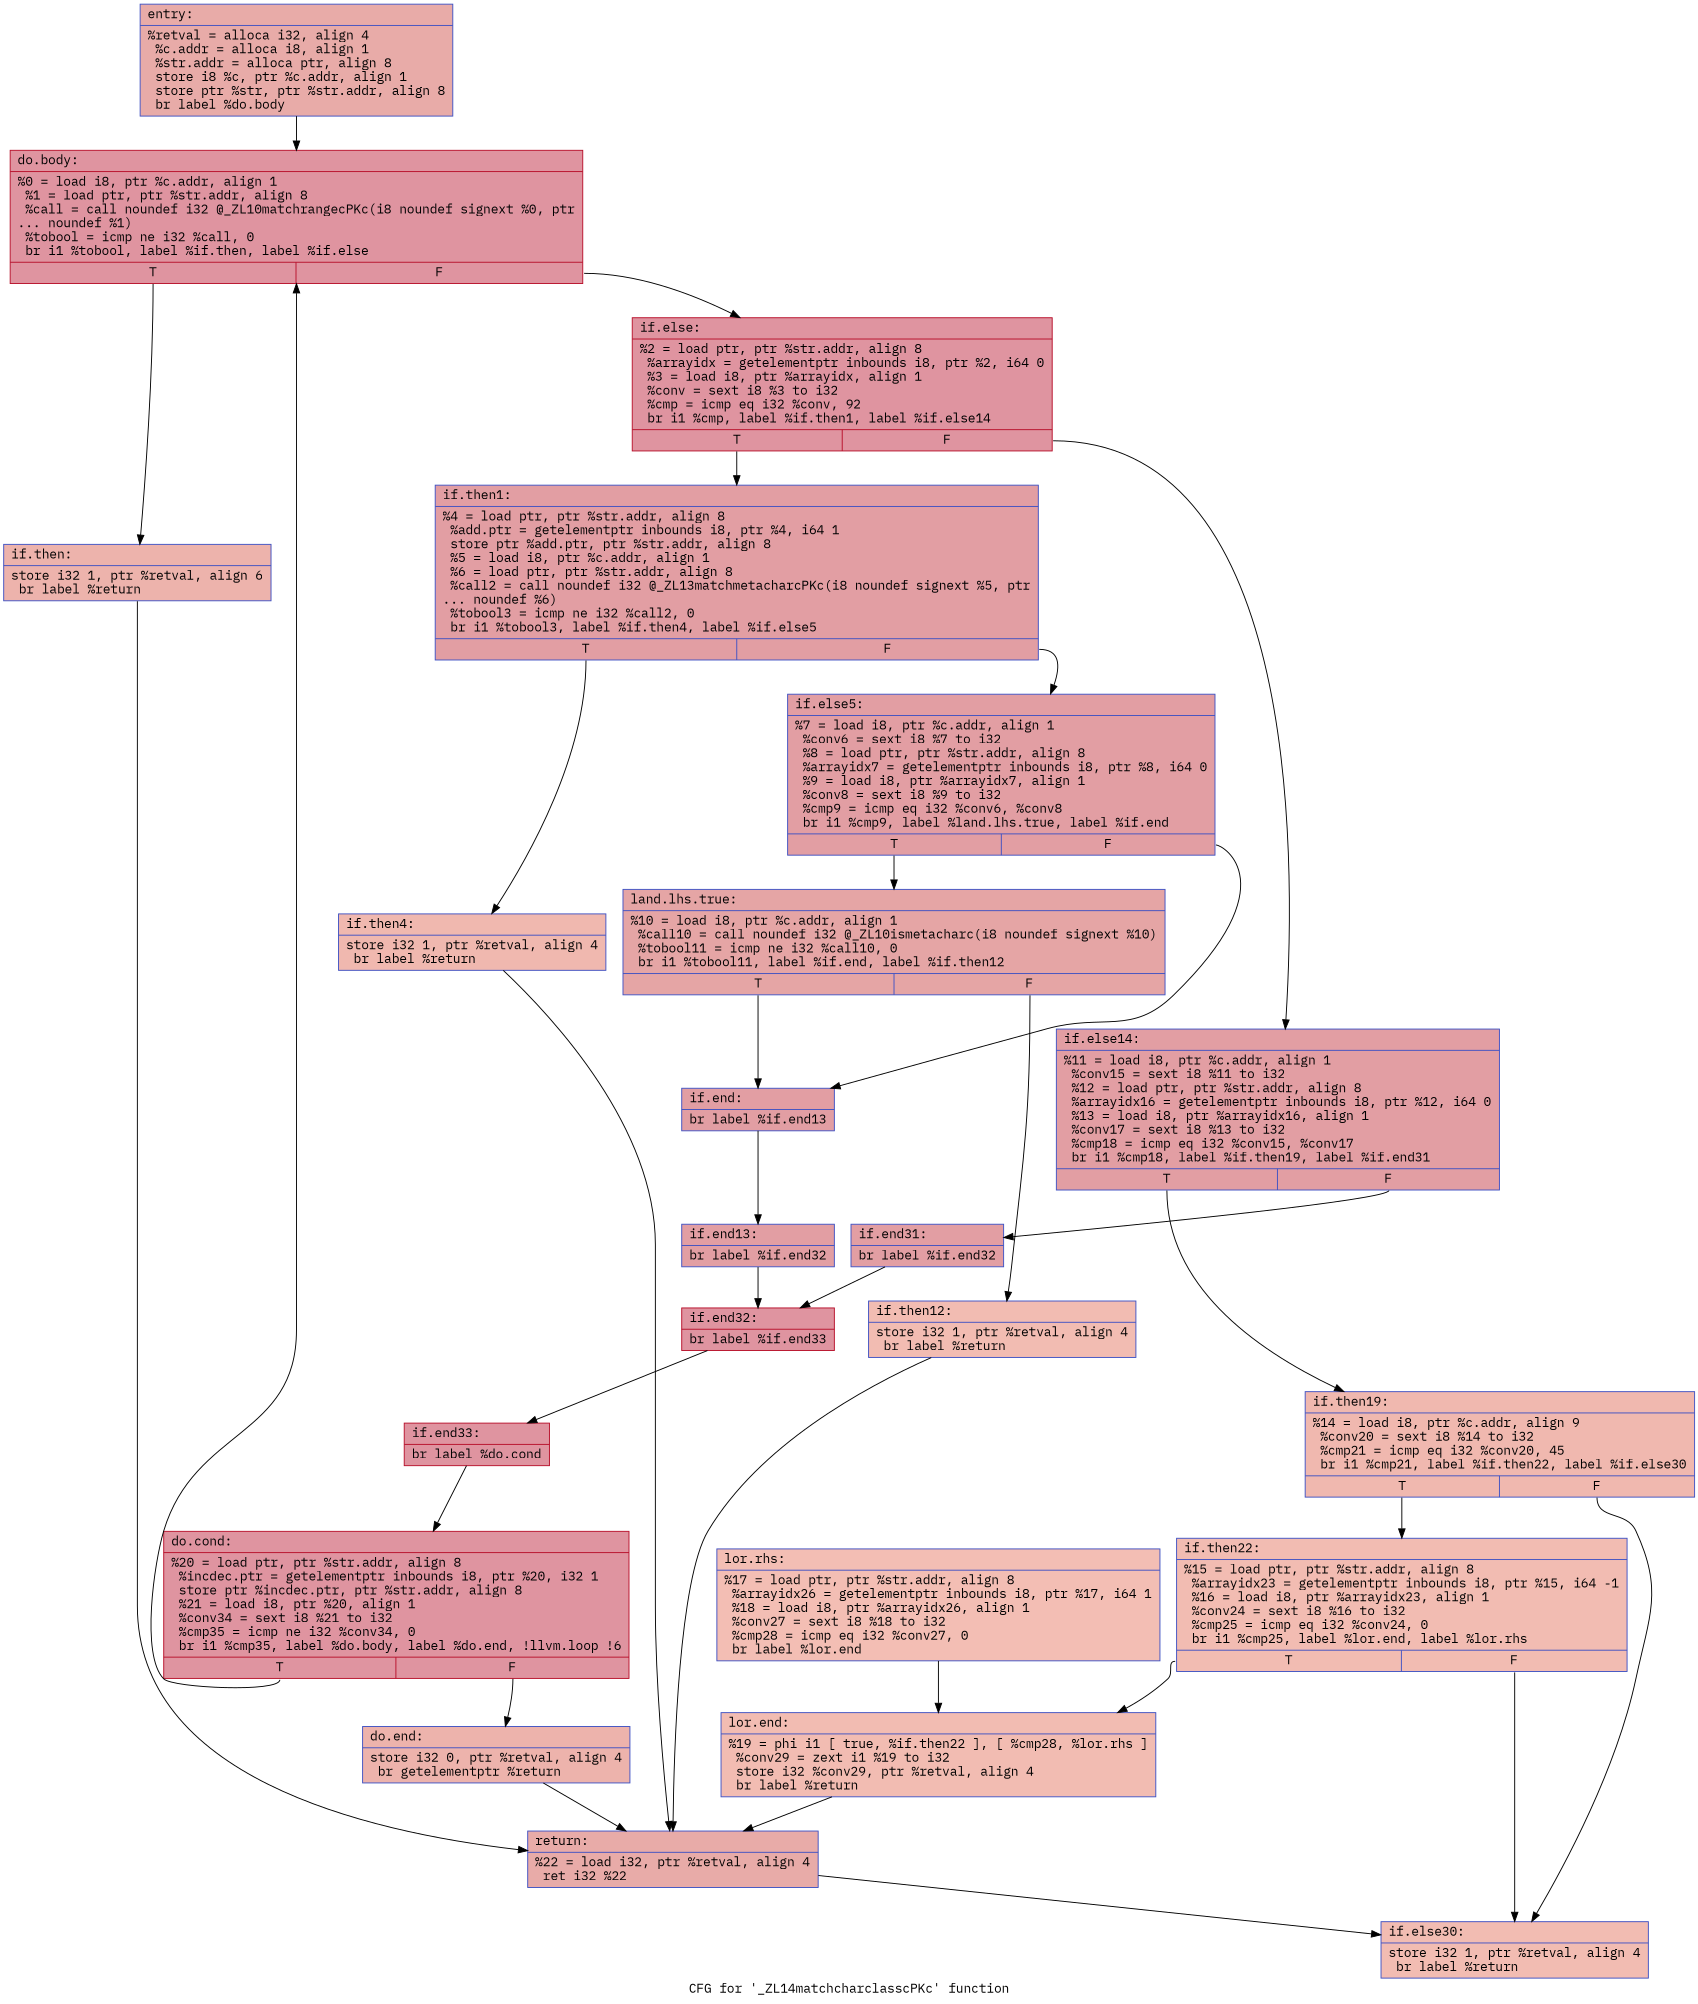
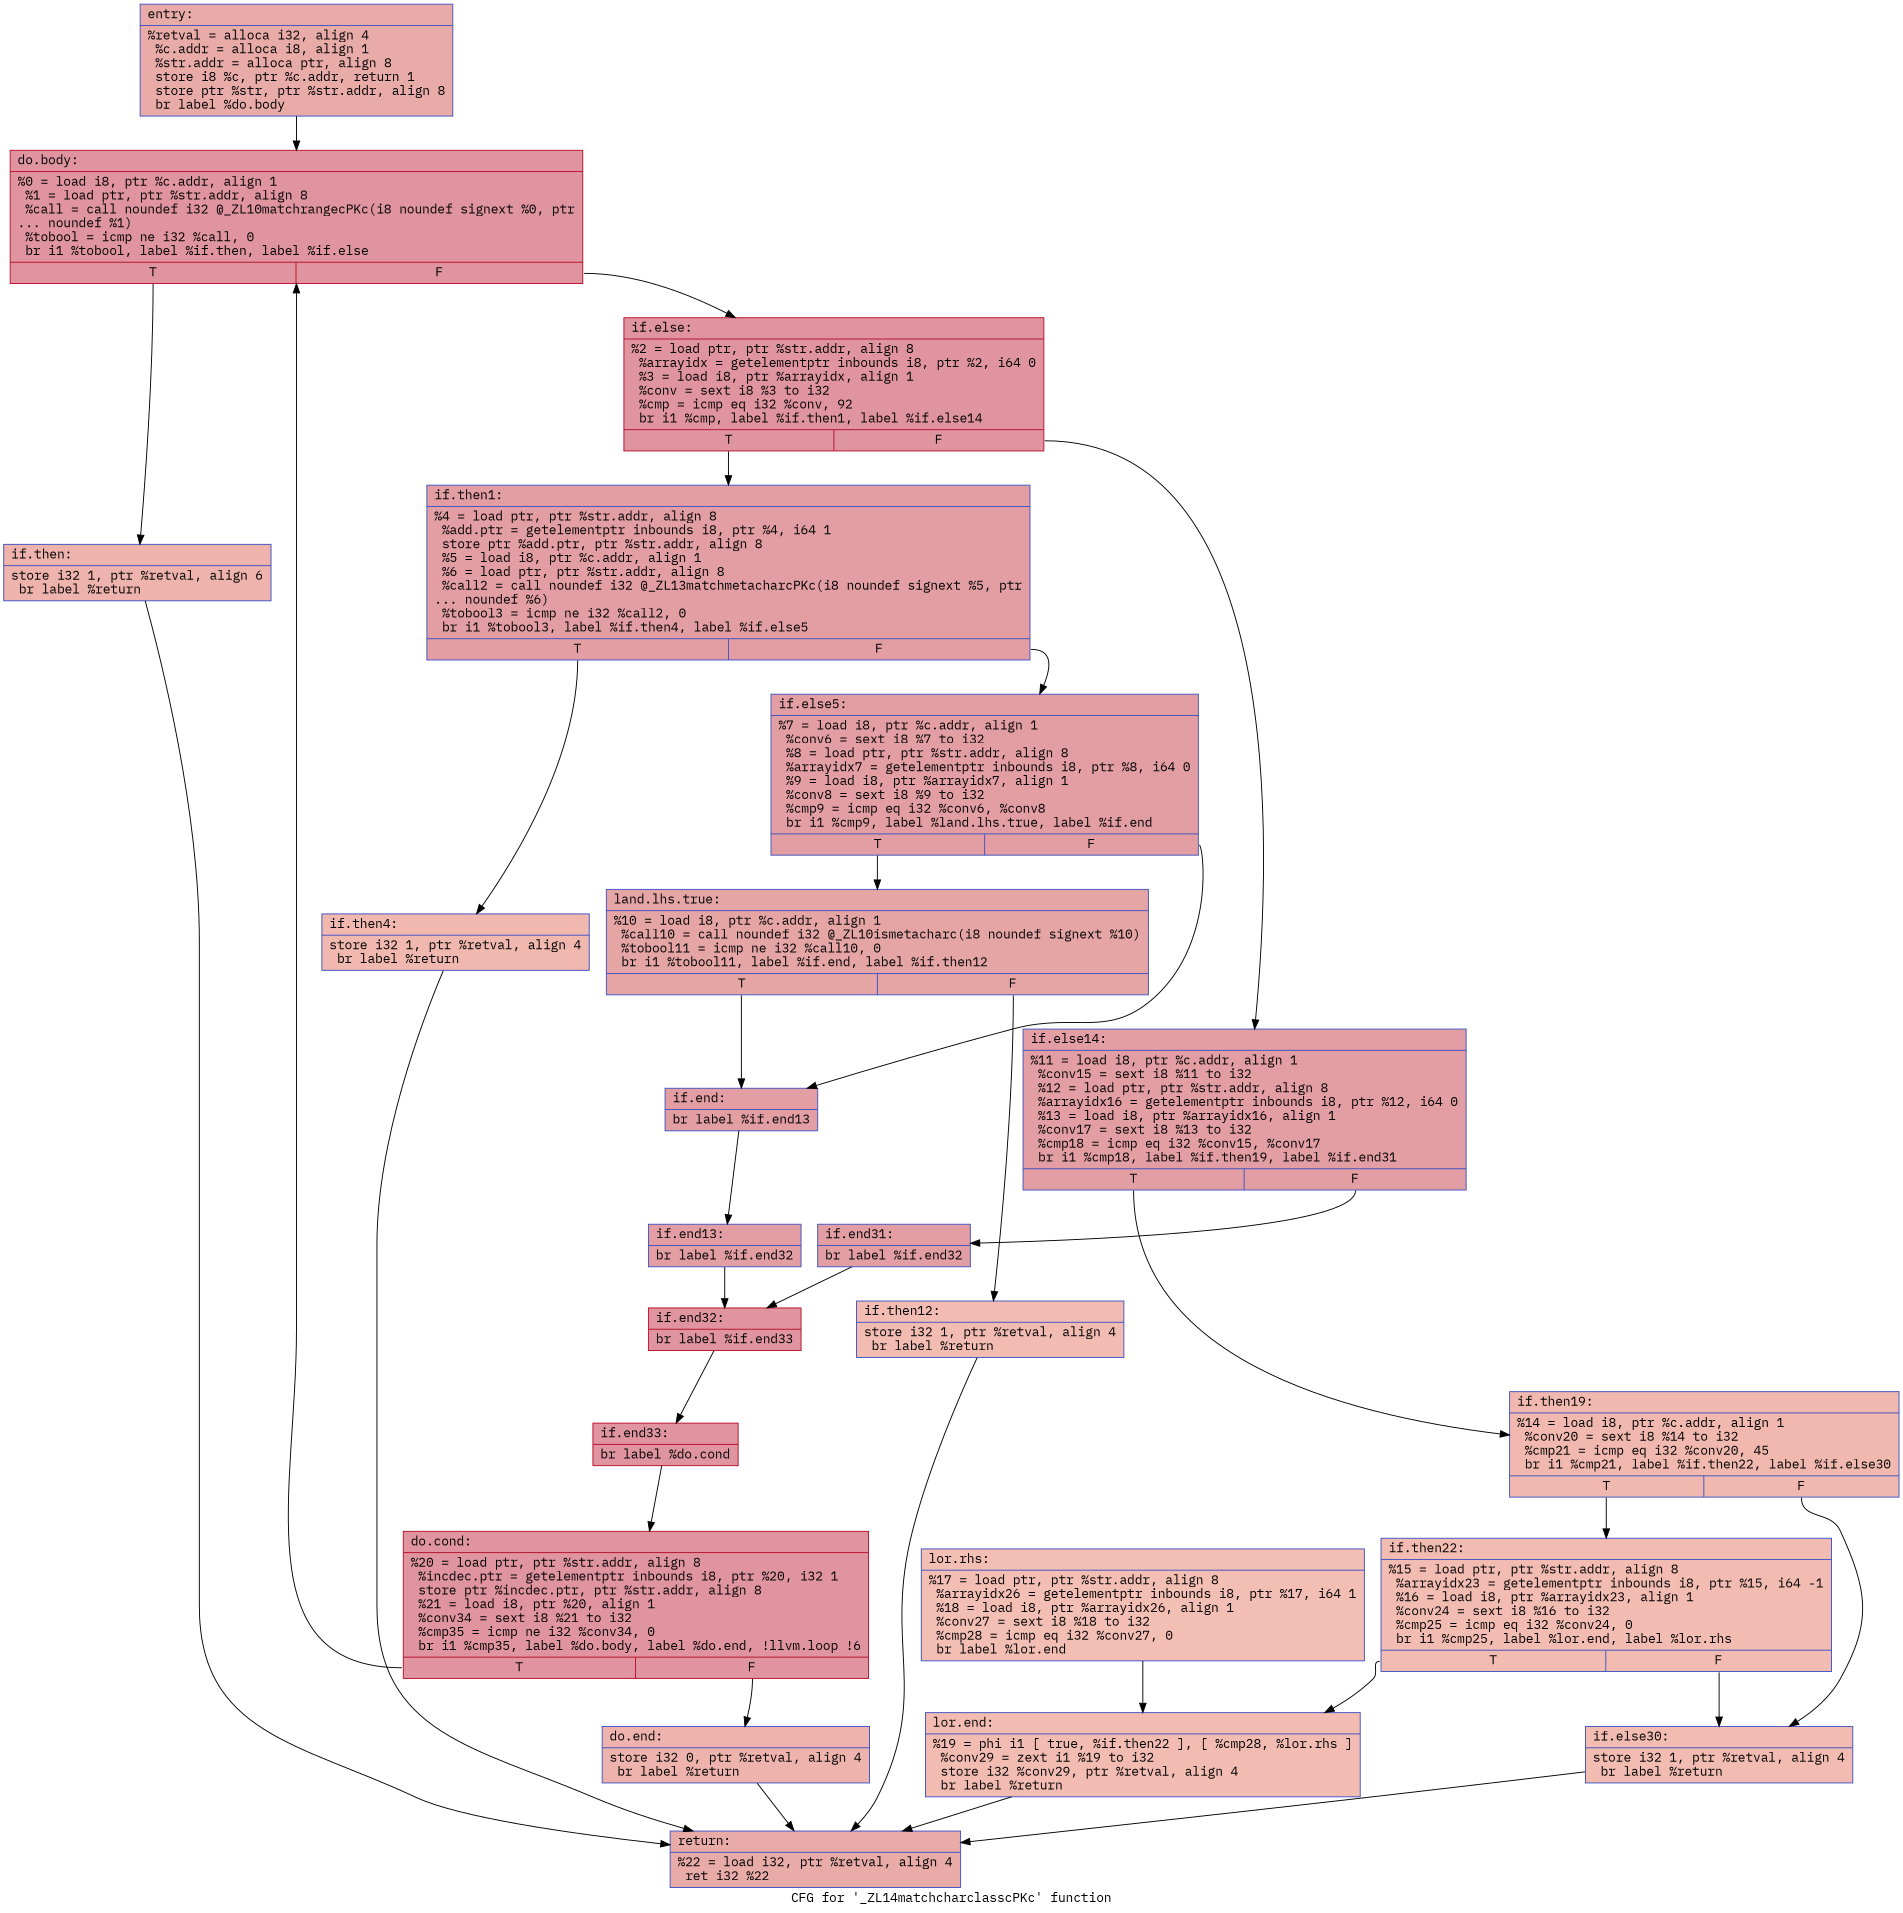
  digraph {
    fontname="IBM Plex Mono"
    label="CFG for '_ZL14matchcharclasscPKc' function"
    node [color="#3d50c3ff" fillcolor="#be242e70" fontname="IBM Plex Mono" shape=record style=filled]
    edge [fontname="IBM Plex Mono"]
-   n1 [fillcolor="#cc403a70" label="{entry:\l|  %retval = alloca i32, align 4\l  %c.addr = alloca i8, align 1\l  %str.addr = alloca ptr, align 8\l  store i8 %c, ptr %c.addr, align 1\l  store ptr %str, ptr %str.addr, align 8\l  br label %do.body\l}"]
+   n1 [fillcolor="#cc403a70" label="{entry:\l|  %retval = alloca i32, align 4\l  %c.addr = alloca i8, align 1\l  %str.addr = alloca ptr, align 8\l  store i8 %c, ptr %c.addr, return 1\l  store ptr %str, ptr %str.addr, align 8\l  br label %do.body\l}"]
    n2 [color="#b70d28ff" fillcolor="#b70d2870" label="{do.body:\l|  %0 = load i8, ptr %c.addr, align 1\l  %1 = load ptr, ptr %str.addr, align 8\l  %call = call noundef i32 @_ZL10matchrangecPKc(i8 noundef signext %0, ptr\l... noundef %1)\l  %tobool = icmp ne i32 %call, 0\l  br i1 %tobool, label %if.then, label %if.else\l|{<s0>T|<s1>F}}"]
    n3 [fillcolor="#d6524470" label="{if.then:\l|  store i32 1, ptr %retval, align 6\l  br label %return\l}"]
    n4 [color="#b70d28ff" fillcolor="#b70d2870" label="{if.else:\l|  %2 = load ptr, ptr %str.addr, align 8\l  %arrayidx = getelementptr inbounds i8, ptr %2, i64 0\l  %3 = load i8, ptr %arrayidx, align 1\l  %conv = sext i8 %3 to i32\l  %cmp = icmp eq i32 %conv, 92\l  br i1 %cmp, label %if.then1, label %if.else14\l|{<s0>T|<s1>F}}"]
    n5 [fillcolor="#cc403a70" label="{return:\l|  %22 = load i32, ptr %retval, align 4\l  ret i32 %22\l}"]
    n6 [label="{if.then1:\l|  %4 = load ptr, ptr %str.addr, align 8\l  %add.ptr = getelementptr inbounds i8, ptr %4, i64 1\l  store ptr %add.ptr, ptr %str.addr, align 8\l  %5 = load i8, ptr %c.addr, align 1\l  %6 = load ptr, ptr %str.addr, align 8\l  %call2 = call noundef i32 @_ZL13matchmetacharcPKc(i8 noundef signext %5, ptr\l... noundef %6)\l  %tobool3 = icmp ne i32 %call2, 0\l  br i1 %tobool3, label %if.then4, label %if.else5\l|{<s0>T|<s1>F}}"]
    n7 [label="{if.else14:\l|  %11 = load i8, ptr %c.addr, align 1\l  %conv15 = sext i8 %11 to i32\l  %12 = load ptr, ptr %str.addr, align 8\l  %arrayidx16 = getelementptr inbounds i8, ptr %12, i64 0\l  %13 = load i8, ptr %arrayidx16, align 1\l  %conv17 = sext i8 %13 to i32\l  %cmp18 = icmp eq i32 %conv15, %conv17\l  br i1 %cmp18, label %if.then19, label %if.end31\l|{<s0>T|<s1>F}}"]
    n8 [fillcolor="#dc5d4a70" label="{if.then4:\l|  store i32 1, ptr %retval, align 4\l  br label %return\l}"]
    n9 [label="{if.else5:\l|  %7 = load i8, ptr %c.addr, align 1\l  %conv6 = sext i8 %7 to i32\l  %8 = load ptr, ptr %str.addr, align 8\l  %arrayidx7 = getelementptr inbounds i8, ptr %8, i64 0\l  %9 = load i8, ptr %arrayidx7, align 1\l  %conv8 = sext i8 %9 to i32\l  %cmp9 = icmp eq i32 %conv6, %conv8\l  br i1 %cmp9, label %land.lhs.true, label %if.end\l|{<s0>T|<s1>F}}"]
-   n10 [fillcolor="#dc5d4a70" label="{if.then19:\l|  %14 = load i8, ptr %c.addr, align 9\l  %conv20 = sext i8 %14 to i32\l  %cmp21 = icmp eq i32 %conv20, 45\l  br i1 %cmp21, label %if.then22, label %if.else30\l|{<s0>T|<s1>F}}"]
+   n10 [fillcolor="#dc5d4a70" label="{if.then19:\l|  %14 = load i8, ptr %c.addr, align 1\l  %conv20 = sext i8 %14 to i32\l  %cmp21 = icmp eq i32 %conv20, 45\l  br i1 %cmp21, label %if.then22, label %if.else30\l|{<s0>T|<s1>F}}"]
    n11 [label="{if.end31:\l|  br label %if.end32\l}"]
    n12 [fillcolor="#c5333470" label="{land.lhs.true:\l|  %10 = load i8, ptr %c.addr, align 1\l  %call10 = call noundef i32 @_ZL10ismetacharc(i8 noundef signext %10)\l  %tobool11 = icmp ne i32 %call10, 0\l  br i1 %tobool11, label %if.end, label %if.then12\l|{<s0>T|<s1>F}}"]
    n13 [label="{if.end:\l|  br label %if.end13\l}"]
    n14 [fillcolor="#e1675170" label="{if.then22:\l|  %15 = load ptr, ptr %str.addr, align 8\l  %arrayidx23 = getelementptr inbounds i8, ptr %15, i64 -1\l  %16 = load i8, ptr %arrayidx23, align 1\l  %conv24 = sext i8 %16 to i32\l  %cmp25 = icmp eq i32 %conv24, 0\l  br i1 %cmp25, label %lor.end, label %lor.rhs\l|{<s0>T|<s1>F}}"]
    n15 [fillcolor="#e1675170" label="{if.else30:\l|  store i32 1, ptr %retval, align 4\l  br label %return\l}"]
    n16 [color="#b70d28ff" fillcolor="#b70d2870" label="{if.end32:\l|  br label %if.end33\l}"]
    n17 [fillcolor="#e1675170" label="{if.then12:\l|  store i32 1, ptr %retval, align 4\l  br label %return\l}"]
    n18 [label="{if.end13:\l|  br label %if.end32\l}"]
    n19 [color="#b70d28ff" fillcolor="#b70d2870" label="{if.end33:\l|  br label %do.cond\l}"]
    n20 [color="#b70d28ff" fillcolor="#b70d2870" label="{do.cond:\l|  %20 = load ptr, ptr %str.addr, align 8\l  %incdec.ptr = getelementptr inbounds i8, ptr %20, i32 1\l  store ptr %incdec.ptr, ptr %str.addr, align 8\l  %21 = load i8, ptr %20, align 1\l  %conv34 = sext i8 %21 to i32\l  %cmp35 = icmp ne i32 %conv34, 0\l  br i1 %cmp35, label %do.body, label %do.end, !llvm.loop !6\l|{<s0>T|<s1>F}}"]
    n21 [fillcolor="#e1675170" label="{lor.end:\l|  %19 = phi i1 [ true, %if.then22 ], [ %cmp28, %lor.rhs ]\l  %conv29 = zext i1 %19 to i32\l  store i32 %conv29, ptr %retval, align 4\l  br label %return\l}"]
    n22 [fillcolor="#e36c5570" label="{lor.rhs:\l|  %17 = load ptr, ptr %str.addr, align 8\l  %arrayidx26 = getelementptr inbounds i8, ptr %17, i64 1\l  %18 = load i8, ptr %arrayidx26, align 1\l  %conv27 = sext i8 %18 to i32\l  %cmp28 = icmp eq i32 %conv27, 0\l  br label %lor.end\l}"]
-   n23 [fillcolor="#d6524470" label="{do.end:\l|  store i32 0, ptr %retval, align 4\l  br getelementptr %return\l}"]
+   n23 [fillcolor="#d6524470" label="{do.end:\l|  store i32 0, ptr %retval, align 4\l  br label %return\l}"]
    n1 -> n2
    n2 -> n3 [tailport=s0]
    n2 -> n4 [tailport=s1]
    n3 -> n5
    n4 -> n6 [tailport=s0]
    n4 -> n7 [tailport=s1]
    n6 -> n8 [tailport=s0]
    n6 -> n9 [tailport=s1]
    n7 -> n10 [tailport=s0]
    n7 -> n11 [tailport=s1]
    n8 -> n5
    n9 -> n12 [tailport=s0]
    n9 -> n13 [tailport=s1]
    n10 -> n14 [tailport=s0]
    n10 -> n15 [tailport=s1]
    n11 -> n16
    n12 -> n13 [tailport=s0]
    n12 -> n17 [tailport=s1]
    n13 -> n18
    n14 -> n15 [tailport=s1]
    n14 -> n21 [tailport=s0]
-   n5 -> n15
+   n15 -> n5
    n16 -> n19
    n17 -> n5
    n18 -> n16
    n19 -> n20
    n20 -> n2 [tailport=s0]
    n20 -> n23 [tailport=s1]
    n21 -> n5
    n22 -> n21
    n23 -> n5
  }
